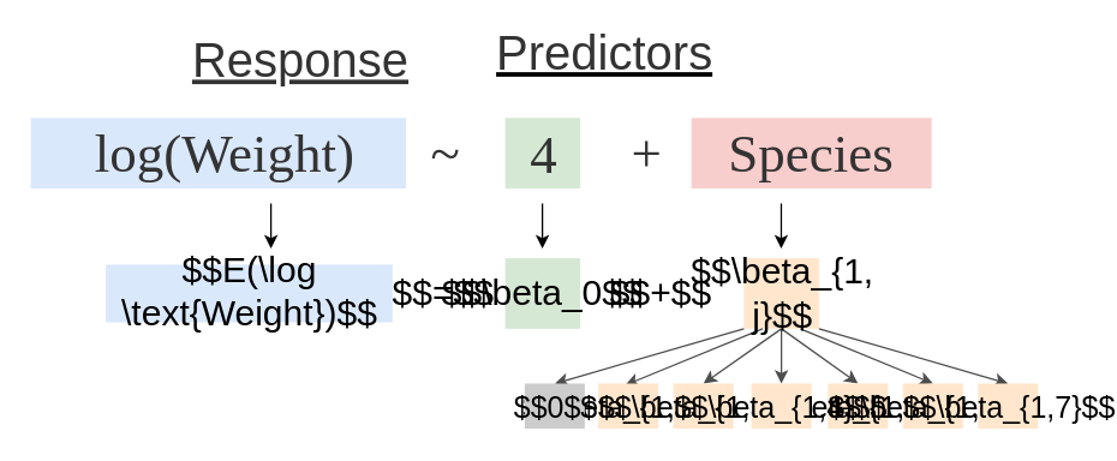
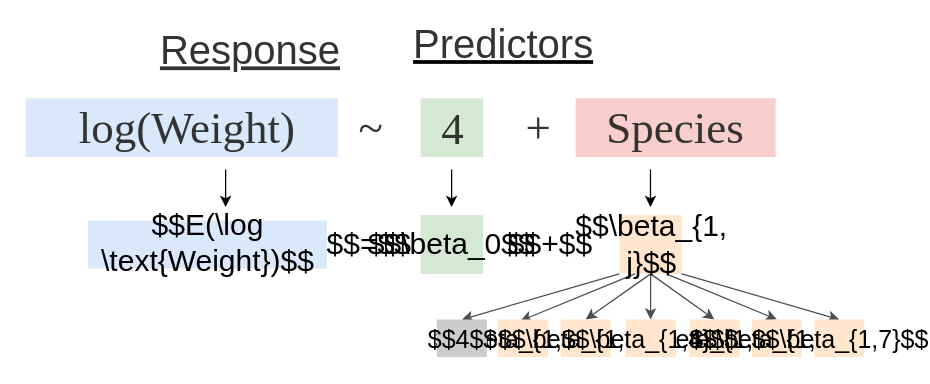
  <mxCell id="0" />
  <mxCell id="1" parent="0" />
  <mxCell id="2" value="" style="rounded=0;whiteSpace=wrap;html=1;strokeColor=none;fillColor=#ffe6cc;" vertex="1" parent="1"><mxGeometry x="495" y="171.5" width="50" height="47" as="geometry" /></mxCell>
  <mxCell id="3" value="&lt;span style=&quot;font-family: &amp;#34;fira code&amp;#34; ; font-size: 36px ; font-style: normal ; font-weight: 400 ; letter-spacing: normal ; text-align: center ; text-indent: 0px ; text-transform: none ; word-spacing: 0px ; float: none ; display: inline&quot;&gt;&lt;font color=&quot;#333333&quot;&gt;Species&lt;/font&gt;&lt;/span&gt;" style="rounded=0;whiteSpace=wrap;html=1;strokeColor=none;fillColor=#f8cecc;labelBackgroundColor=none;" parent="1" vertex="1"><mxGeometry x="460" y="78" width="160" height="47" as="geometry" /></mxCell>
  <mxCell id="4" value="" style="rounded=0;whiteSpace=wrap;html=1;strokeColor=none;fillColor=#d5e8d4;" parent="1" vertex="1"><mxGeometry x="336" y="78" width="50" height="47" as="geometry" /></mxCell>
  <mxCell id="5" value="" style="rounded=0;whiteSpace=wrap;html=1;strokeColor=none;fillColor=#d5e8d4;" parent="1" vertex="1"><mxGeometry x="336" y="171.5" width="50" height="47" as="geometry" /></mxCell>
  <mxCell id="6" value="" style="rounded=0;whiteSpace=wrap;html=1;strokeColor=none;fillColor=#dae8fc;" parent="1" vertex="1"><mxGeometry x="20" y="78" width="250" height="47" as="geometry" /></mxCell>
  <mxCell id="7" value="&lt;font style=&quot;font-size: 36px&quot; color=&quot;#333333&quot;&gt;log(Weight)&lt;/font&gt;" style="text;html=1;strokeColor=none;fillColor=none;align=center;verticalAlign=middle;whiteSpace=wrap;rounded=0;fontFamily=Fira Code;FType=g;" parent="1" vertex="1"><mxGeometry x="27.5" y="66.5" width="242.5" height="70" as="geometry" /></mxCell>
  <mxCell id="8" value="&lt;font style=&quot;font-size: 24px&quot;&gt;$$=$$&lt;/font&gt;" style="text;html=1;strokeColor=none;fillColor=none;align=center;verticalAlign=middle;whiteSpace=wrap;rounded=0;" parent="1" vertex="1"><mxGeometry x="275" y="185" width="40" height="20" as="geometry" /></mxCell>
  <mxCell id="9" value="&lt;font style=&quot;font-size: 24px&quot;&gt;$$\beta_0$$&lt;/font&gt;" style="text;html=1;strokeColor=none;fillColor=none;align=center;verticalAlign=middle;whiteSpace=wrap;rounded=0;" parent="1" vertex="1"><mxGeometry x="341" y="185" width="40" height="20" as="geometry" /></mxCell>
  <mxCell id="10" value="&lt;font style=&quot;font-size: 24px&quot;&gt;$$+$$&lt;/font&gt;" style="text;html=1;strokeColor=none;fillColor=none;align=center;verticalAlign=middle;whiteSpace=wrap;rounded=0;" parent="1" vertex="1"><mxGeometry x="420" y="185" width="40" height="20" as="geometry" /></mxCell>
  <mxCell id="11" value="" style="endArrow=classic;html=1;" parent="1" edge="1"><mxGeometry width="50" height="50" relative="1" as="geometry"><mxPoint x="180" y="135" as="sourcePoint" /><mxPoint x="180" y="165" as="targetPoint" /></mxGeometry></mxCell>
  <mxCell id="12" value="" style="endArrow=classic;html=1;" parent="1" edge="1"><mxGeometry width="50" height="50" relative="1" as="geometry"><mxPoint x="360.8" y="135" as="sourcePoint" /><mxPoint x="360.8" y="165" as="targetPoint" /></mxGeometry></mxCell>
  <mxCell id="13" value="" style="endArrow=classic;html=1;" parent="1" edge="1"><mxGeometry width="50" height="50" relative="1" as="geometry"><mxPoint x="519.88" y="135" as="sourcePoint" /><mxPoint x="519.88" y="165" as="targetPoint" /></mxGeometry></mxCell>
  <mxCell id="14" value="&lt;font style=&quot;font-size: 32px;&quot; face=&quot;Arial&quot;&gt;Response&lt;/font&gt;" style="text;html=1;strokeColor=none;fillColor=none;align=center;verticalAlign=middle;whiteSpace=wrap;rounded=0;fontStyle=4;fontFamily=Verdana;labelBackgroundColor=none;fontColor=#333333;fontSize=32;" parent="1" vertex="1"><mxGeometry x="120" y="25" width="160" height="30" as="geometry" /></mxCell>
  <mxCell id="15" value="&lt;font style=&quot;font-size: 32px;&quot; color=&quot;#333333&quot; face=&quot;Arial&quot;&gt;Predictors&lt;/font&gt;" style="text;html=1;strokeColor=none;fillColor=none;align=center;verticalAlign=middle;whiteSpace=wrap;rounded=0;fontStyle=4;fontFamily=Verdana;fontSize=32;" parent="1" vertex="1"><mxGeometry x="320" y="20" width="165" height="30" as="geometry" /></mxCell>
  <mxCell id="16" value="&lt;span style=&quot;font-family: &amp;#34;fira code&amp;#34; ; font-size: 36px ; font-style: normal ; font-weight: 400 ; letter-spacing: normal ; text-align: center ; text-indent: 0px ; text-transform: none ; word-spacing: 0px ; float: none ; display: inline&quot;&gt;4&lt;/span&gt;" style="text;whiteSpace=wrap;html=1;fontFamily=Verdana;fontColor=#333333;labelBackgroundColor=none;" parent="1" vertex="1"><mxGeometry x="351" y="75" width="29" height="40" as="geometry" /></mxCell>
  <mxCell id="17" value="&lt;font color=&quot;#333333&quot;&gt;&lt;span style=&quot;font-size: 36px&quot;&gt;~&lt;/span&gt;&lt;/font&gt;" style="text;html=1;strokeColor=none;fillColor=none;align=center;verticalAlign=middle;whiteSpace=wrap;rounded=0;fontFamily=Fira Code;FType=g;" parent="1" vertex="1"><mxGeometry x="275" y="66.5" width="42.5" height="70" as="geometry" /></mxCell>
  <mxCell id="18" value="&lt;font style=&quot;font-size: 36px&quot; face=&quot;Fira Code&quot;&gt;+&lt;/font&gt;" style="text;html=1;align=center;verticalAlign=middle;resizable=0;points=[];autosize=1;fontFamily=Verdana;fontColor=#333333;" parent="1" vertex="1"><mxGeometry x="410" y="86.5" width="40" height="30" as="geometry" /></mxCell>
  <mxCell id="19" value="" style="rounded=0;whiteSpace=wrap;html=1;strokeColor=none;fillColor=#dae8fc;" parent="1" vertex="1"><mxGeometry x="70" y="175.75" width="191" height="38.5" as="geometry" /></mxCell>
  <mxCell id="20" value="&lt;font style=&quot;font-size: 24px&quot;&gt;$$E(\log \text{Weight})$$&lt;/font&gt;" style="text;html=1;strokeColor=none;fillColor=none;align=center;verticalAlign=middle;whiteSpace=wrap;rounded=0;" parent="1" vertex="1"><mxGeometry x="71" y="179.63" width="190" height="29.25" as="geometry" /></mxCell>
  <mxCell id="21" style="edgeStyle=none;rounded=0;orthogonalLoop=1;jettySize=auto;html=1;exitX=0;exitY=1;exitDx=0;exitDy=0;entryX=0.5;entryY=0;entryDx=0;entryDy=0;strokeColor=#4D4D4D;fontFamily=Verdana;fontSize=19;fontColor=#333333;" edge="1" parent="1"><mxGeometry relative="1" as="geometry"><mxPoint x="495" y="218.5" as="sourcePoint" /><mxPoint x="369" y="255" as="targetPoint" /></mxGeometry></mxCell>
  <mxCell id="22" style="edgeStyle=none;rounded=0;orthogonalLoop=1;jettySize=auto;html=1;exitX=0.25;exitY=1;exitDx=0;exitDy=0;entryX=0.45;entryY=0.033;entryDx=0;entryDy=0;entryPerimeter=0;strokeColor=#4D4D4D;fontFamily=Verdana;fontSize=19;fontColor=#333333;" edge="1" parent="1" target="29"><mxGeometry relative="1" as="geometry"><mxPoint x="507.5" y="218.5" as="sourcePoint" /></mxGeometry></mxCell>
  <mxCell id="23" style="edgeStyle=none;rounded=0;orthogonalLoop=1;jettySize=auto;html=1;exitX=0.5;exitY=1;exitDx=0;exitDy=0;entryX=0.5;entryY=0;entryDx=0;entryDy=0;strokeColor=#4D4D4D;fontFamily=Verdana;fontSize=19;fontColor=#333333;" edge="1" parent="1" target="31"><mxGeometry relative="1" as="geometry"><mxPoint x="520" y="218.5" as="sourcePoint" /></mxGeometry></mxCell>
  <mxCell id="24" style="edgeStyle=none;rounded=0;orthogonalLoop=1;jettySize=auto;html=1;exitX=0.5;exitY=1;exitDx=0;exitDy=0;entryX=0.5;entryY=0;entryDx=0;entryDy=0;strokeColor=#4D4D4D;fontFamily=Verdana;fontSize=19;fontColor=#333333;" edge="1" parent="1" target="33"><mxGeometry relative="1" as="geometry"><mxPoint x="520" y="218.5" as="sourcePoint" /></mxGeometry></mxCell>
  <mxCell id="25" style="edgeStyle=none;rounded=0;orthogonalLoop=1;jettySize=auto;html=1;exitX=0.75;exitY=1;exitDx=0;exitDy=0;entryX=0.5;entryY=0;entryDx=0;entryDy=0;strokeColor=#4D4D4D;fontFamily=Verdana;fontSize=19;fontColor=#333333;" edge="1" parent="1" target="35"><mxGeometry relative="1" as="geometry"><mxPoint x="532.5" y="218.5" as="sourcePoint" /></mxGeometry></mxCell>
  <mxCell id="26" style="edgeStyle=none;rounded=0;orthogonalLoop=1;jettySize=auto;html=1;exitX=1;exitY=1;exitDx=0;exitDy=0;entryX=0.5;entryY=0;entryDx=0;entryDy=0;strokeColor=#4D4D4D;fontFamily=Verdana;fontSize=19;fontColor=#333333;" edge="1" parent="1" target="37"><mxGeometry relative="1" as="geometry"><mxPoint x="545" y="218.5" as="sourcePoint" /></mxGeometry></mxCell>
  <mxCell id="27" style="edgeStyle=orthogonalEdgeStyle;rounded=0;orthogonalLoop=1;jettySize=auto;html=1;exitX=0.5;exitY=1;exitDx=0;exitDy=0;entryX=0.5;entryY=0;entryDx=0;entryDy=0;strokeColor=#4D4D4D;" edge="1" parent="1" target="39"><mxGeometry relative="1" as="geometry"><mxPoint x="520" y="218.5" as="sourcePoint" /></mxGeometry></mxCell>
  <mxCell id="28" value="&lt;font style=&quot;font-size: 24px&quot;&gt;$$\beta_{1, j}$$&lt;/font&gt;" style="text;html=1;strokeColor=none;fillColor=none;align=center;verticalAlign=middle;whiteSpace=wrap;rounded=0;" vertex="1" parent="1"><mxGeometry x="499" y="185" width="44" height="20" as="geometry" /></mxCell>
  <mxCell id="29" value="" style="rounded=0;whiteSpace=wrap;html=1;strokeColor=none;fillColor=#ffe6cc;fontSize=20;" vertex="1" parent="1"><mxGeometry x="398" y="255" width="40" height="30" as="geometry" /></mxCell>
  <mxCell id="30" value="&lt;font style=&quot;font-size: 20px;&quot;&gt;$$\beta_{1,2}$$&lt;/font&gt;" style="text;html=1;strokeColor=none;fillColor=none;align=center;verticalAlign=middle;whiteSpace=wrap;rounded=0;fontSize=20;" vertex="1" parent="1"><mxGeometry x="397" y="260" width="44" height="20" as="geometry" /></mxCell>
  <mxCell id="31" value="" style="rounded=0;whiteSpace=wrap;html=1;strokeColor=none;fillColor=#ffe6cc;fontSize=20;" vertex="1" parent="1"><mxGeometry x="448" y="255" width="40" height="30" as="geometry" /></mxCell>
  <mxCell id="32" value="&lt;font style=&quot;font-size: 20px;&quot;&gt;$$\beta_{1,3}$$&lt;/font&gt;" style="text;html=1;strokeColor=none;fillColor=none;align=center;verticalAlign=middle;whiteSpace=wrap;rounded=0;fontSize=20;" vertex="1" parent="1"><mxGeometry x="447" y="260" width="44" height="20" as="geometry" /></mxCell>
  <mxCell id="33" value="" style="rounded=0;whiteSpace=wrap;html=1;strokeColor=none;fillColor=#ffe6cc;fontSize=20;" vertex="1" parent="1"><mxGeometry x="551" y="255" width="40" height="30" as="geometry" /></mxCell>
  <mxCell id="34" value="&lt;font style=&quot;font-size: 20px;&quot;&gt;$$\beta_{1,5}$$&lt;/font&gt;" style="text;html=1;strokeColor=none;fillColor=none;align=center;verticalAlign=middle;whiteSpace=wrap;rounded=0;fontSize=20;" vertex="1" parent="1"><mxGeometry x="550" y="260" width="44" height="20" as="geometry" /></mxCell>
  <mxCell id="35" value="" style="rounded=0;whiteSpace=wrap;html=1;strokeColor=none;fillColor=#ffe6cc;fontSize=20;" vertex="1" parent="1"><mxGeometry x="601" y="255" width="40" height="30" as="geometry" /></mxCell>
  <mxCell id="36" value="&lt;font style=&quot;font-size: 20px;&quot;&gt;$$\beta_{1,6}$$&lt;/font&gt;" style="text;html=1;strokeColor=none;fillColor=none;align=center;verticalAlign=middle;whiteSpace=wrap;rounded=0;fontSize=20;" vertex="1" parent="1"><mxGeometry x="600" y="260" width="44" height="20" as="geometry" /></mxCell>
  <mxCell id="37" value="" style="rounded=0;whiteSpace=wrap;html=1;strokeColor=none;fillColor=#ffe6cc;fontSize=20;" vertex="1" parent="1"><mxGeometry x="651" y="255" width="40" height="30" as="geometry" /></mxCell>
  <mxCell id="38" value="&lt;font style=&quot;font-size: 20px;&quot;&gt;$$\beta_{1,7}$$&lt;/font&gt;" style="text;html=1;strokeColor=none;fillColor=none;align=center;verticalAlign=middle;whiteSpace=wrap;rounded=0;fontSize=20;" vertex="1" parent="1"><mxGeometry x="650" y="260" width="44" height="20" as="geometry" /></mxCell>
  <mxCell id="39" value="" style="rounded=0;whiteSpace=wrap;html=1;strokeColor=none;fillColor=#ffe6cc;fontSize=20;" vertex="1" parent="1"><mxGeometry x="500" y="255" width="40" height="30" as="geometry" /></mxCell>
  <mxCell id="40" value="&lt;font style=&quot;font-size: 20px;&quot;&gt;$$\beta_{1,4}$$&lt;/font&gt;" style="text;html=1;strokeColor=none;fillColor=none;align=center;verticalAlign=middle;whiteSpace=wrap;rounded=0;fontSize=20;" vertex="1" parent="1"><mxGeometry x="498" y="260" width="44" height="20" as="geometry" /></mxCell>
  <mxCell id="41" value="" style="rounded=0;whiteSpace=wrap;html=1;strokeColor=none;fillColor=#CCCCCC;fontSize=20;fontColor=#333333;" vertex="1" parent="1"><mxGeometry x="349" y="255" width="40" height="30" as="geometry" /></mxCell>
- <mxCell id="42" value="&lt;font style=&quot;font-size: 20px&quot;&gt;$$0$$&lt;/font&gt;" style="text;html=1;strokeColor=none;fillColor=none;align=center;verticalAlign=middle;whiteSpace=wrap;rounded=0;fontSize=20;" vertex="1" parent="1"><mxGeometry x="348" y="260" width="44" height="20" as="geometry" /></mxCell>
+ <mxCell id="42" value="&lt;font style=&quot;font-size: 20px&quot;&gt;$$4$$&lt;/font&gt;" style="text;html=1;strokeColor=none;fillColor=none;align=center;verticalAlign=middle;whiteSpace=wrap;rounded=0;fontSize=20;" vertex="1" parent="1"><mxGeometry x="348" y="260" width="44" height="20" as="geometry" /></mxCell>
